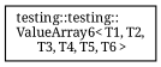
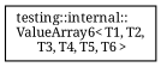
  digraph {
    rankdir=LR
    fontname="Noto Serif"
-   n1 [color=black fillcolor=white fontname="Noto Serif" fontsize=10 height=0.2 label="testing::testing::\lValueArray6\< T1, T2,\l T3, T4, T5, T6 \>" shape=record style=filled width=0.4]
+   n1 [color=black fillcolor=white fontname="Noto Serif" fontsize=10 height=0.2 label="testing::internal::\lValueArray6\< T1, T2,\l T3, T4, T5, T6 \>" shape=record style=filled width=0.4]
  }
